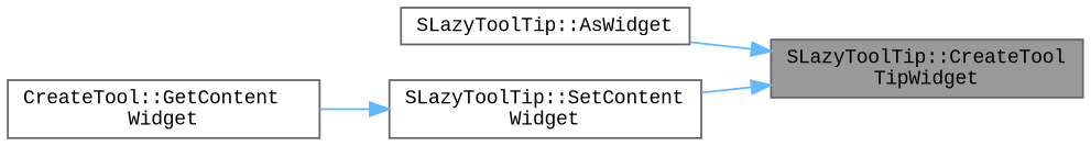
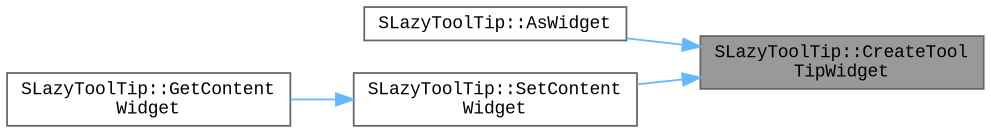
  digraph {
    fontname="Liberation Mono"
    rankdir=RL
    node [color=grey40 fillcolor=white fontname="Liberation Mono" fontsize=10 shape=box style=filled]
    edge [color=steelblue1 dir=back fontname="Liberation Mono" fontsize=10 labelfontname=Helvetica labelfontsize=10 style=solid]
    n1 [color=gray40 fillcolor=grey60 fontcolor=black height=0.2 label="SLazyToolTip::CreateTool\lTipWidget" width=0.4]
    n2 [height=0.2 label="SLazyToolTip::AsWidget" width=0.4]
    n3 [height=0.2 label="SLazyToolTip::SetContent\lWidget" width=0.4]
-   n4 [height=0.2 label="CreateTool::GetContent\lWidget" width=0.4]
+   n4 [height=0.2 label="SLazyToolTip::GetContent\lWidget" width=0.4]
    n1 -> n2
    n1 -> n3
    n3 -> n4
  }
